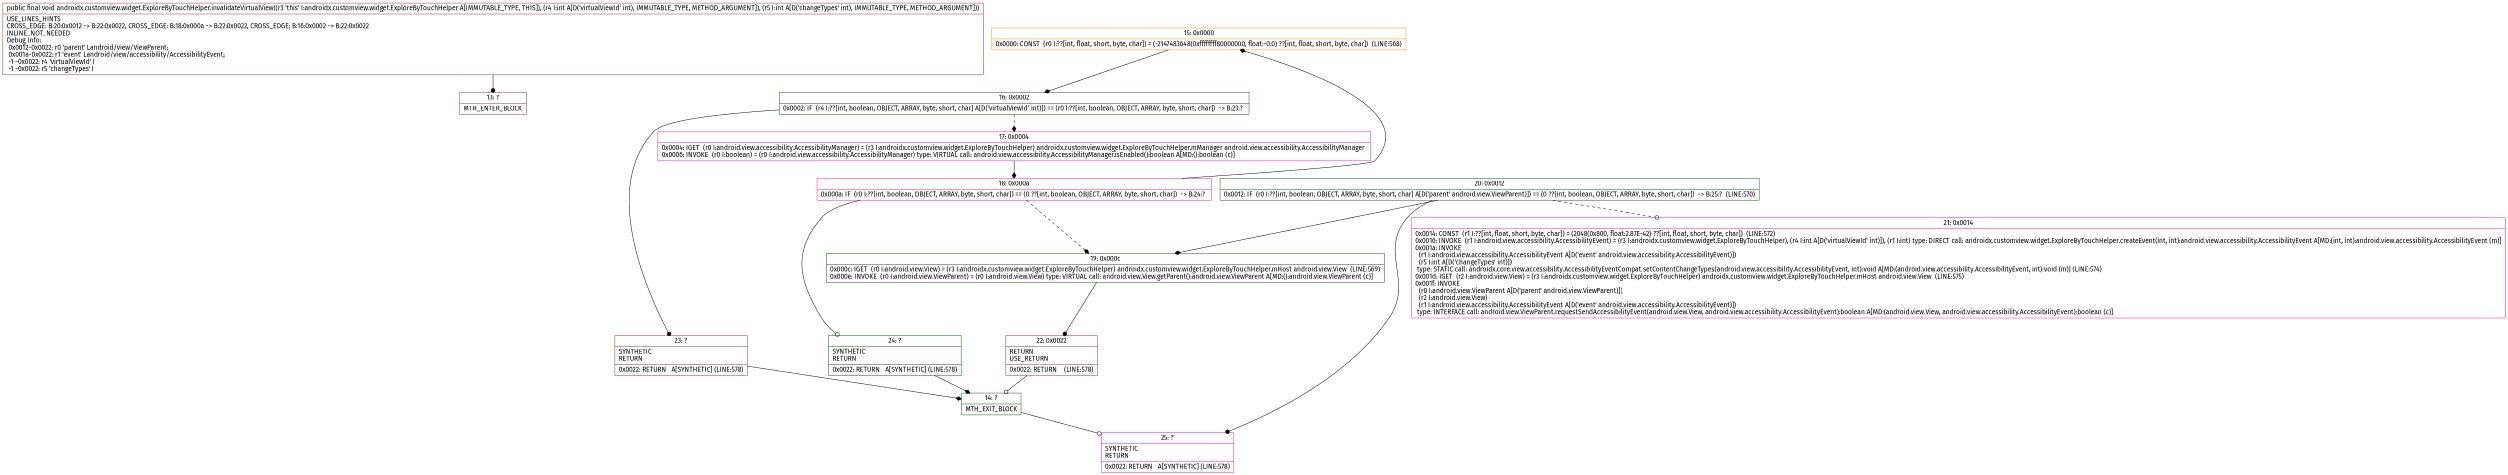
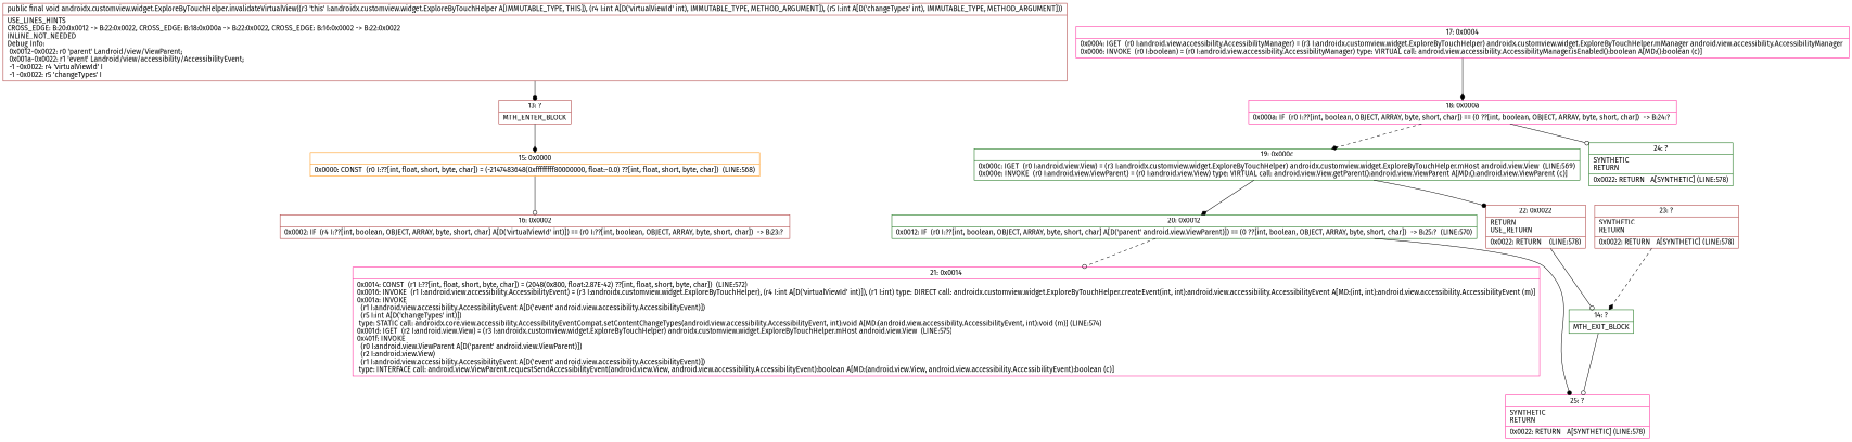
  digraph {
    fontname="Fira Sans"
    node [color=brown fontname="Fira Sans" shape=record]
    edge [arrowhead=diamond fontname="Fira Sans"]
    n1 [label="{13\:\ ?|MTH_ENTER_BLOCK\l}"]
    n2 [color=darkorange label="{15\:\ 0x0000|0x0000: CONST  (r0 I:??[int, float, short, byte, char]) = (\-2147483648(0xffffffff80000000, float:\-0.0) ??[int, float, short, byte, char])  (LINE:568)\l}"]
-   n3 [color=darkgreen label="{16\:\ 0x0002|0x0002: IF  (r4 I:??[int, boolean, OBJECT, ARRAY, byte, short, char] A[D('virtualViewId' int)]) == (r0 I:??[int, boolean, OBJECT, ARRAY, byte, short, char])  \-\> B:23:? \l}"]
+   n3 [label="{16\:\ 0x0002|0x0002: IF  (r4 I:??[int, boolean, OBJECT, ARRAY, byte, short, char] A[D('virtualViewId' int)]) == (r0 I:??[int, boolean, OBJECT, ARRAY, byte, short, char])  \-\> B:23:? \l}"]
    n4 [color=deeppink label="{17\:\ 0x0004|0x0004: IGET  (r0 I:android.view.accessibility.AccessibilityManager) = (r3 I:androidx.customview.widget.ExploreByTouchHelper) androidx.customview.widget.ExploreByTouchHelper.mManager android.view.accessibility.AccessibilityManager \l0x0006: INVOKE  (r0 I:boolean) = (r0 I:android.view.accessibility.AccessibilityManager) type: VIRTUAL call: android.view.accessibility.AccessibilityManager.isEnabled():boolean A[MD:():boolean (c)]\l}"]
    n5 [label="{23\:\ ?|SYNTHETIC\lRETURN\l|0x0022: RETURN   A[SYNTHETIC] (LINE:578)\l}"]
    n6 [color=deeppink label="{18\:\ 0x000a|0x000a: IF  (r0 I:??[int, boolean, OBJECT, ARRAY, byte, short, char]) == (0 ??[int, boolean, OBJECT, ARRAY, byte, short, char])  \-\> B:24:? \l}"]
    n7 [color=darkgreen label="{14\:\ ?|MTH_EXIT_BLOCK\l}"]
    n8 [color=darkgreen label="{19\:\ 0x000c|0x000c: IGET  (r0 I:android.view.View) = (r3 I:androidx.customview.widget.ExploreByTouchHelper) androidx.customview.widget.ExploreByTouchHelper.mHost android.view.View  (LINE:569)\l0x000e: INVOKE  (r0 I:android.view.ViewParent) = (r0 I:android.view.View) type: VIRTUAL call: android.view.View.getParent():android.view.ViewParent A[MD:():android.view.ViewParent (c)]\l}"]
    n9 [color=darkgreen label="{24\:\ ?|SYNTHETIC\lRETURN\l|0x0022: RETURN   A[SYNTHETIC] (LINE:578)\l}"]
    n10 [color=darkgreen label="{20\:\ 0x0012|0x0012: IF  (r0 I:??[int, boolean, OBJECT, ARRAY, byte, short, char] A[D('parent' android.view.ViewParent)]) == (0 ??[int, boolean, OBJECT, ARRAY, byte, short, char])  \-\> B:25:?  (LINE:570)\l}"]
    n11 [label="{22\:\ 0x0022|RETURN\lUSE_RETURN\l|0x0022: RETURN    (LINE:578)\l}"]
-   n12 [color=deeppink label="{21\:\ 0x0014|0x0014: CONST  (r1 I:??[int, float, short, byte, char]) = (2048(0x800, float:2.87E\-42) ??[int, float, short, byte, char])  (LINE:572)\l0x0016: INVOKE  (r1 I:android.view.accessibility.AccessibilityEvent) = (r3 I:androidx.customview.widget.ExploreByTouchHelper), (r4 I:int A[D('virtualViewId' int)]), (r1 I:int) type: DIRECT call: androidx.customview.widget.ExploreByTouchHelper.createEvent(int, int):android.view.accessibility.AccessibilityEvent A[MD:(int, int):android.view.accessibility.AccessibilityEvent (m)]\l0x001a: INVOKE  \l  (r1 I:android.view.accessibility.AccessibilityEvent A[D('event' android.view.accessibility.AccessibilityEvent)])\l  (r5 I:int A[D('changeTypes' int)])\l type: STATIC call: androidx.core.view.accessibility.AccessibilityEventCompat.setContentChangeTypes(android.view.accessibility.AccessibilityEvent, int):void A[MD:(android.view.accessibility.AccessibilityEvent, int):void (m)] (LINE:574)\l0x001d: IGET  (r2 I:android.view.View) = (r3 I:androidx.customview.widget.ExploreByTouchHelper) androidx.customview.widget.ExploreByTouchHelper.mHost android.view.View  (LINE:575)\l0x001f: INVOKE  \l  (r0 I:android.view.ViewParent A[D('parent' android.view.ViewParent)])\l  (r2 I:android.view.View)\l  (r1 I:android.view.accessibility.AccessibilityEvent A[D('event' android.view.accessibility.AccessibilityEvent)])\l type: INTERFACE call: android.view.ViewParent.requestSendAccessibilityEvent(android.view.View, android.view.accessibility.AccessibilityEvent):boolean A[MD:(android.view.View, android.view.accessibility.AccessibilityEvent):boolean (c)]\l}"]
+   n12 [color=deeppink label="{21\:\ 0x0014|0x0014: CONST  (r1 I:??[int, float, short, byte, char]) = (2048(0x800, float:2.87E\-42) ??[int, float, short, byte, char])  (LINE:572)\l0x0016: INVOKE  (r1 I:android.view.accessibility.AccessibilityEvent) = (r3 I:androidx.customview.widget.ExploreByTouchHelper), (r4 I:int A[D('virtualViewId' int)]), (r1 I:int) type: DIRECT call: androidx.customview.widget.ExploreByTouchHelper.createEvent(int, int):android.view.accessibility.AccessibilityEvent A[MD:(int, int):android.view.accessibility.AccessibilityEvent (m)]\l0x001a: INVOKE  \l  (r1 I:android.view.accessibility.AccessibilityEvent A[D('event' android.view.accessibility.AccessibilityEvent)])\l  (r5 I:int A[D('changeTypes' int)])\l type: STATIC call: androidx.core.view.accessibility.AccessibilityEventCompat.setContentChangeTypes(android.view.accessibility.AccessibilityEvent, int):void A[MD:(android.view.accessibility.AccessibilityEvent, int):void (m)] (LINE:574)\l0x001d: IGET  (r2 I:android.view.View) = (r3 I:androidx.customview.widget.ExploreByTouchHelper) androidx.customview.widget.ExploreByTouchHelper.mHost android.view.View  (LINE:575)\l0x401f: INVOKE  \l  (r0 I:android.view.ViewParent A[D('parent' android.view.ViewParent)])\l  (r2 I:android.view.View)\l  (r1 I:android.view.accessibility.AccessibilityEvent A[D('event' android.view.accessibility.AccessibilityEvent)])\l type: INTERFACE call: android.view.ViewParent.requestSendAccessibilityEvent(android.view.View, android.view.accessibility.AccessibilityEvent):boolean A[MD:(android.view.View, android.view.accessibility.AccessibilityEvent):boolean (c)]\l}"]
    n13 [color=deeppink label="{25\:\ ?|SYNTHETIC\lRETURN\l|0x0022: RETURN   A[SYNTHETIC] (LINE:578)\l}"]
    n14 [label="{public final void androidx.customview.widget.ExploreByTouchHelper.invalidateVirtualView((r3 'this' I:androidx.customview.widget.ExploreByTouchHelper A[IMMUTABLE_TYPE, THIS]), (r4 I:int A[D('virtualViewId' int), IMMUTABLE_TYPE, METHOD_ARGUMENT]), (r5 I:int A[D('changeTypes' int), IMMUTABLE_TYPE, METHOD_ARGUMENT]))  | USE_LINES_HINTS\lCROSS_EDGE: B:20:0x0012 \-\> B:22:0x0022, CROSS_EDGE: B:18:0x000a \-\> B:22:0x0022, CROSS_EDGE: B:16:0x0002 \-\> B:22:0x0022\lINLINE_NOT_NEEDED\lDebug Info:\l  0x0012\-0x0022: r0 'parent' Landroid\/view\/ViewParent;\l  0x001a\-0x0022: r1 'event' Landroid\/view\/accessibility\/AccessibilityEvent;\l  \-1 \-0x0022: r4 'virtualViewId' I\l  \-1 \-0x0022: r5 'changeTypes' I\l}"]
-   n6 -> n2
-   n2 -> n3
-   n3 -> n4 [style=dashed]
-   n3 -> n5 [arrowhead=dot]
+   n1 -> n2
+   n2 -> n3 [arrowhead=odot]
    n4 -> n6
-   n5 -> n7
+   n5 -> n7 [style=dashed]
    n6 -> n8 [style=dashed]
    n6 -> n9 [arrowhead=odot]
    n7 -> n13 [arrowhead=odot]
-   n10 -> n8
+   n8 -> n10
    n8 -> n11 [arrowhead=dot]
-   n9 -> n7
    n10 -> n12 [arrowhead=odot style=dashed]
    n10 -> n13 [arrowhead=dot]
    n11 -> n7 [arrowhead=odot]
    n14 -> n1 [arrowhead=dot]
  }
